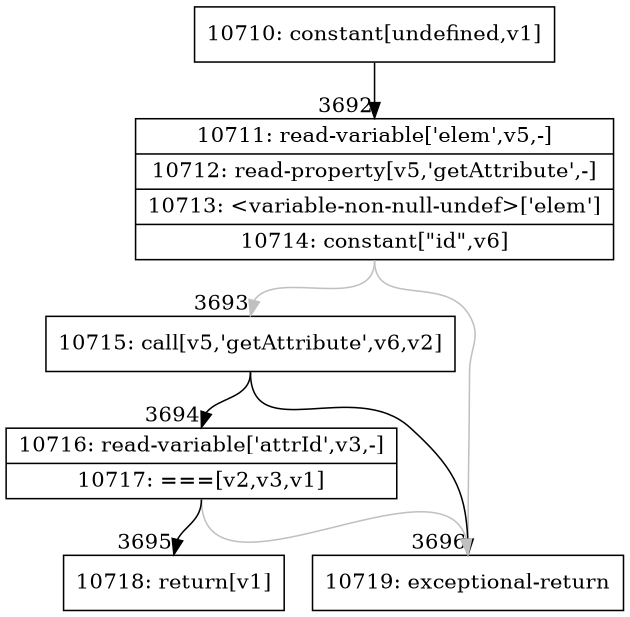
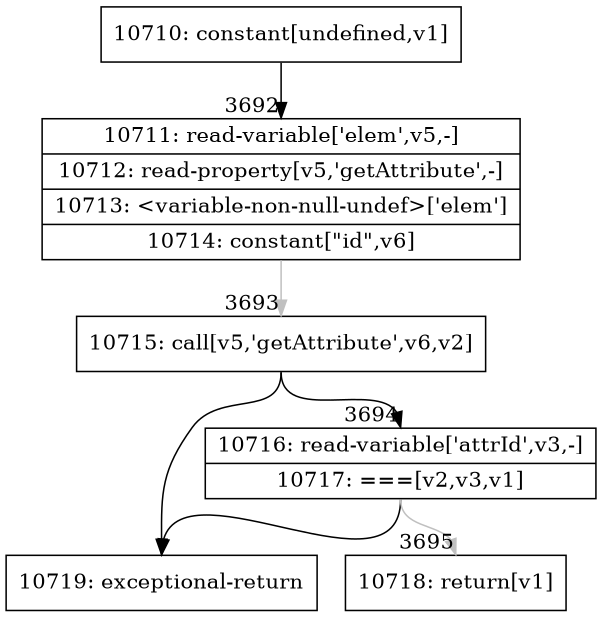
  digraph {
    rankdir=TD
    node [shape=record]
    edge [headport=n tailport=s]
    n1 [label="{10710: constant[undefined,v1]}"]
    n2 [label="{10711: read-variable['elem',v5,-]|10712: read-property[v5,'getAttribute',-]|10713: \<variable-non-null-undef\>['elem']|10714: constant[\"id\",v6]}"]
    n3 [label="{10715: call[v5,'getAttribute',v6,v2]}"]
    n4 [label="{10719: exceptional-return}"]
    n5 [label="{10716: read-variable['attrId',v3,-]|10717: ===[v2,v3,v1]}"]
    n6 [label="{10718: return[v1]}"]
    n1 -> n2 [headlabel="      3692"]
    n2 -> n3 [color=gray headlabel="      3693"]
-   n2 -> n4 [color=gray headlabel="      3696"]
    n3 -> n4 [color=black]
    n3 -> n5 [headlabel="      3694"]
-   n5 -> n4 [color=gray]
-   n5 -> n6 [headlabel="      3695"]
+   n5 -> n4 [color=black]
+   n5 -> n6 [headlabel="      3695" color=gray]
  }
